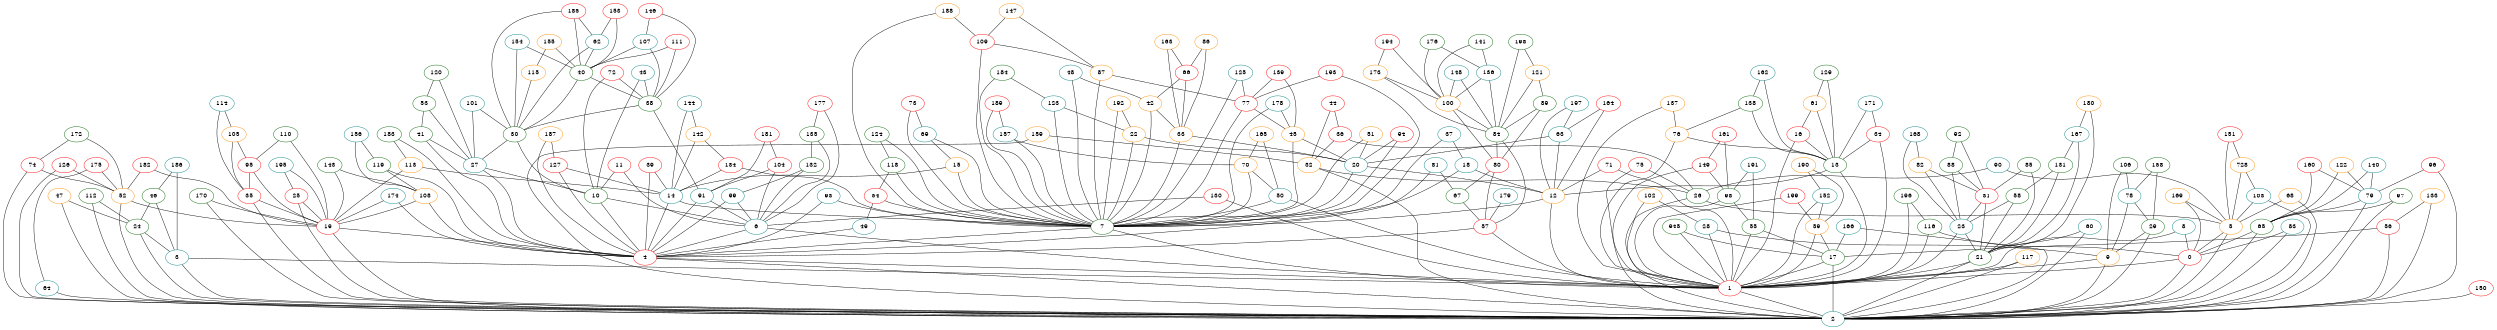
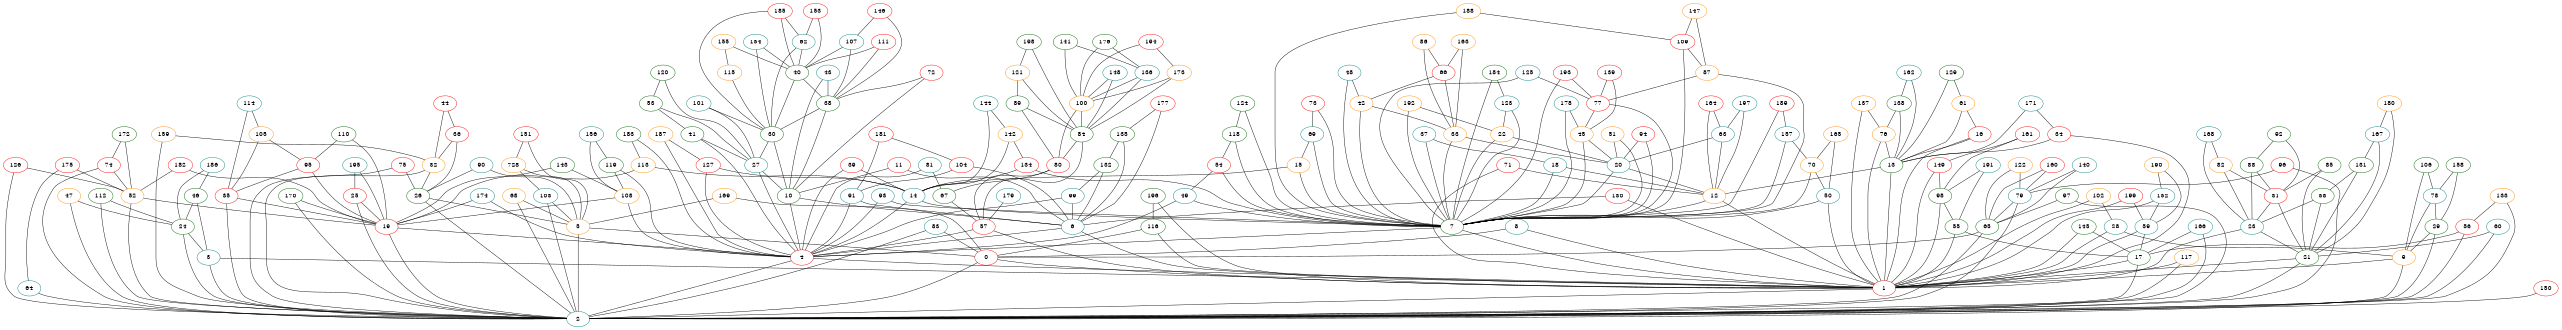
  graph {
    node [color=teal]
    0 [color=red]
    1 [color=red]
    2
    3
    4 [color=red]
    5 [color=darkorange]
    6
    7 [color=darkgreen]
    8
    9 [color=darkorange]
    10 [color=darkgreen]
    11 [color=red]
    12 [color=darkorange]
    13 [color=darkgreen]
    14
    15 [color=darkorange]
    16 [color=red]
    17 [color=darkgreen]
    18
    19 [color=red]
    20
    21 [color=darkgreen]
    22 [color=darkorange]
    23
    24 [color=darkgreen]
    25 [color=red]
    26 [color=darkgreen]
    27
    28
    29 [color=darkgreen]
    30 [color=darkgreen]
    31 [color=red]
    32 [color=darkorange]
    33 [color=darkorange]
    34 [color=red]
    35 [color=red]
    36 [color=red]
    37
    38 [color=darkgreen]
    39 [color=red]
    40 [color=darkgreen]
    41 [color=darkgreen]
    42 [color=darkorange]
    43
    44 [color=red]
    45 [color=darkorange]
    46 [color=darkgreen]
    47 [color=darkorange]
    48
    49
    50
    51 [color=darkorange]
    52 [color=darkorange]
    53 [color=darkgreen]
    54 [color=red]
    55 [color=darkgreen]
    56 [color=red]
    57 [color=red]
    58 [color=darkgreen]
-   59 [color=darkorange]
+   59
    60
    61 [color=darkorange]
    62
    63
    64
    65 [color=darkgreen]
    66 [color=red]
    67 [color=darkgreen]
    68 [color=darkorange]
    69
    70 [color=darkorange]
    71 [color=red]
    72 [color=red]
    73 [color=red]
    74 [color=red]
    75 [color=red]
    76 [color=darkorange]
    77 [color=red]
    78
    79
    80 [color=red]
    81
    82 [color=darkorange]
    83
    84 [color=darkgreen]
    85 [color=darkgreen]
    86 [color=darkorange]
    87 [color=darkorange]
    88 [color=darkgreen]
    89 [color=darkgreen]
    90
    91
    92 [color=darkgreen]
    93
    94 [color=red]
    95 [color=red]
    96 [color=red]
    97 [color=darkgreen]
    98 [color=darkgreen]
    99
    100 [color=darkorange]
    101
    102 [color=darkorange]
    103
    104 [color=red]
    105 [color=darkorange]
    106 [color=darkgreen]
    107
    108 [color=darkorange]
    109 [color=red]
    110 [color=darkgreen]
    111 [color=red]
    112 [color=darkgreen]
    113 [color=darkorange]
    114
    115 [color=darkorange]
    116 [color=darkgreen]
    117 [color=darkorange]
    118 [color=darkgreen]
    119 [color=darkgreen]
    120 [color=darkgreen]
    121 [color=darkorange]
    122 [color=darkorange]
    123
    124 [color=darkgreen]
    125
    126 [color=red]
    127 [color=red]
    n129 [color=darkorange label=728]
    129 [color=darkgreen]
    130 [color=red]
    131 [color=darkgreen]
    132 [color=darkgreen]
    133 [color=darkorange]
    134 [color=red]
    135 [color=darkgreen]
    136
    137 [color=darkorange]
    138 [color=darkgreen]
    139 [color=red]
    140
    141 [color=darkgreen]
    142 [color=darkorange]
    143 [color=darkgreen]
    144
-   145 [color=darkgreen label=945]
+   145 [color=darkgreen]
    146 [color=red]
    147 [color=darkorange]
    148
    149 [color=red]
    150 [color=red]
    151 [color=red]
    152
    153 [color=red]
    154
    155 [color=darkorange]
    156
    157
    158 [color=darkgreen]
    159 [color=darkorange]
    160 [color=red]
    161 [color=red]
    162
    163 [color=darkorange]
    164 [color=red]
    165 [color=darkorange]
    166
    167
    168
    169 [color=darkorange]
    170 [color=darkgreen]
    171
    172 [color=darkgreen]
    173 [color=darkorange]
    174
    175 [color=red]
    176 [color=darkgreen]
    177 [color=red]
    178
    179
    180 [color=darkorange]
    181 [color=red]
    182 [color=red]
    183 [color=darkgreen]
    184 [color=darkgreen]
    185 [color=red]
    186
    187 [color=darkorange]
    188 [color=darkorange]
    189 [color=red]
    190 [color=darkorange]
    191
    192 [color=darkorange]
    193 [color=red]
    194 [color=red]
    195
    196 [color=darkgreen]
    197
    198 [color=darkgreen]
    199 [color=red]
    0 -- 1
    0 -- 2
    1 -- 2
    3 -- 1
    3 -- 2
    4 -- 1
    4 -- 2
    5 -- 0
    5 -- 2
    6 -- 1
    6 -- 4
    7 -- 1
    7 -- 4
    8 -- 0
    8 -- 1
    9 -- 1
    9 -- 2
    10 -- 4
    10 -- 6
    11 -- 6
    11 -- 10
    12 -- 1
    12 -- 7
    13 -- 1
    13 -- 12
    14 -- 4
    14 -- 7
    15 -- 7
    15 -- 14
    16 -- 1
    16 -- 13
    17 -- 1
    17 -- 2
    18 -- 7
    18 -- 12
    19 -- 2
    19 -- 4
    20 -- 7
    20 -- 12
    21 -- 1
    21 -- 2
    22 -- 7
    22 -- 20
    23 -- 1
    23 -- 21
    24 -- 2
    24 -- 3
    25 -- 2
    25 -- 19
    26 -- 2
    26 -- 5
    27 -- 4
    27 -- 10
    28 -- 1
    28 -- 9
    29 -- 2
    29 -- 9
    30 -- 10
    30 -- 27
    31 -- 21
    31 -- 23
    32 -- 2
    32 -- 26
    33 -- 7
    33 -- 20
    34 -- 1
    34 -- 13
    35 -- 2
    35 -- 19
    36 -- 26
    36 -- 32
    37 -- 7
    37 -- 18
-   38 -- 91
+   38 -- 10
    38 -- 30
    39 -- 4
    39 -- 14
    40 -- 30
    40 -- 38
    41 -- 4
    41 -- 27
    42 -- 7
    42 -- 33
    43 -- 10
    43 -- 38
    44 -- 32
    44 -- 36
    45 -- 7
    45 -- 20
    46 -- 3
    46 -- 24
    47 -- 2
    47 -- 24
    48 -- 7
    48 -- 42
    49 -- 4
+   49 -- 7
    50 -- 1
    50 -- 7
    51 -- 7
    51 -- 20
    52 -- 2
    52 -- 19
    53 -- 27
    53 -- 41
    54 -- 7
    54 -- 49
    55 -- 1
    55 -- 17
    56 -- 2
    56 -- 17
    57 -- 1
    57 -- 4
    58 -- 21
    58 -- 23
    59 -- 1
    59 -- 17
    60 -- 2
    60 -- 21
    61 -- 13
    61 -- 16
    62 -- 30
    62 -- 40
    63 -- 12
    63 -- 20
    64 -- 2
    65 -- 0
    65 -- 2
    66 -- 33
    66 -- 42
    67 -- 57
    68 -- 2
    68 -- 5
    69 -- 7
    69 -- 15
    70 -- 7
    70 -- 50
    71 -- 1
    71 -- 12
    72 -- 10
    72 -- 38
    73 -- 7
    73 -- 69
    74 -- 2
    74 -- 52
    75 -- 2
    75 -- 26
    76 -- 1
    76 -- 13
    77 -- 7
    77 -- 45
    78 -- 9
    78 -- 29
    79 -- 2
    79 -- 65
    80 -- 57
    80 -- 67
    81 -- 4
    81 -- 67
    82 -- 23
    82 -- 31
    83 -- 0
    83 -- 2
    84 -- 57
    84 -- 80
    85 -- 21
    85 -- 31
    86 -- 33
    86 -- 66
    87 -- 7
    87 -- 77
    88 -- 23
    88 -- 31
    89 -- 80
    89 -- 84
    90 -- 5
    90 -- 26
    91 -- 4
    91 -- 6
    92 -- 31
    92 -- 88
    93 -- 4
    93 -- 7
    94 -- 7
    94 -- 20
    95 -- 19
    95 -- 35
    96 -- 2
    96 -- 79
    97 -- 2
    97 -- 65
    98 -- 1
    98 -- 55
    99 -- 4
    99 -- 6
    100 -- 80
    100 -- 84
    101 -- 27
    101 -- 30
    102 -- 1
    102 -- 28
    103 -- 2
    103 -- 5
    104 -- 6
    104 -- 91
    105 -- 35
    105 -- 95
    106 -- 9
    106 -- 78
    107 -- 38
    107 -- 40
    108 -- 4
    108 -- 19
    109 -- 7
    109 -- 87
    110 -- 19
    110 -- 95
    111 -- 38
    111 -- 40
    112 -- 2
    112 -- 24
    113 -- 14
    113 -- 19
    114 -- 35
    114 -- 105
    115 -- 30
    116 -- 0
    116 -- 1
    117 -- 1
    117 -- 2
    118 -- 7
    118 -- 54
    119 -- 4
    119 -- 108
    120 -- 27
    120 -- 53
    121 -- 84
    121 -- 89
    122 -- 65
    122 -- 79
    123 -- 7
    123 -- 22
    124 -- 7
    124 -- 118
    125 -- 7
    125 -- 77
    126 -- 2
    126 -- 52
    127 -- 4
    127 -- 14
    n129 -- 5
    n129 -- 103
    129 -- 13
    129 -- 61
    130 -- 1
    130 -- 6
    131 -- 21
    131 -- 58
    132 -- 6
    132 -- 99
    133 -- 2
    133 -- 56
    134 -- 7
    134 -- 14
    135 -- 6
    135 -- 132
    136 -- 84
    136 -- 100
    137 -- 1
    137 -- 76
    138 -- 13
    138 -- 76
    139 -- 45
    139 -- 77
    140 -- 65
    140 -- 79
    141 -- 100
    141 -- 136
    142 -- 14
    142 -- 134
    143 -- 19
    143 -- 108
    144 -- 14
    144 -- 142
    145 -- 1
    145 -- 17
    146 -- 38
    146 -- 107
    147 -- 87
    147 -- 109
    148 -- 84
    148 -- 100
    149 -- 1
    149 -- 98
    150 -- 2
    151 -- 5
    151 -- n129
    152 -- 1
    152 -- 59
    153 -- 40
    153 -- 62
    154 -- 30
    154 -- 40
    155 -- 40
    155 -- 115
    156 -- 108
    156 -- 119
    157 -- 7
    157 -- 70
    158 -- 29
    158 -- 78
    159 -- 2
    159 -- 32
    160 -- 65
    160 -- 79
    161 -- 98
    161 -- 149
    162 -- 13
    162 -- 138
    163 -- 33
    163 -- 66
    164 -- 12
    164 -- 63
    165 -- 50
    165 -- 70
    166 -- 2
    166 -- 17
    167 -- 21
    167 -- 131
    168 -- 23
    168 -- 82
    169 -- 0
    169 -- 5
    170 -- 2
    170 -- 19
    171 -- 13
    171 -- 34
    172 -- 52
    172 -- 74
    173 -- 84
    173 -- 100
    174 -- 4
    174 -- 19
    175 -- 52
    175 -- 64
    176 -- 100
    176 -- 136
    177 -- 6
    177 -- 135
    178 -- 7
    178 -- 45
    179 -- 57
    180 -- 21
    180 -- 167
    181 -- 91
    181 -- 104
    182 -- 19
    182 -- 52
    183 -- 4
    183 -- 113
    184 -- 7
    184 -- 123
    185 -- 30
    185 -- 40
    185 -- 62
-   186 -- 3
+   186 -- 24
    186 -- 46
    187 -- 4
    187 -- 127
    188 -- 7
    188 -- 109
    189 -- 7
    189 -- 157
    190 -- 59
    190 -- 152
    191 -- 55
    191 -- 98
    192 -- 7
    192 -- 22
    193 -- 7
    193 -- 77
    194 -- 100
    194 -- 173
    195 -- 19
    195 -- 25
    196 -- 1
    196 -- 116
    197 -- 12
    197 -- 63
    198 -- 84
    198 -- 121
    199 -- 1
    199 -- 59
  }
